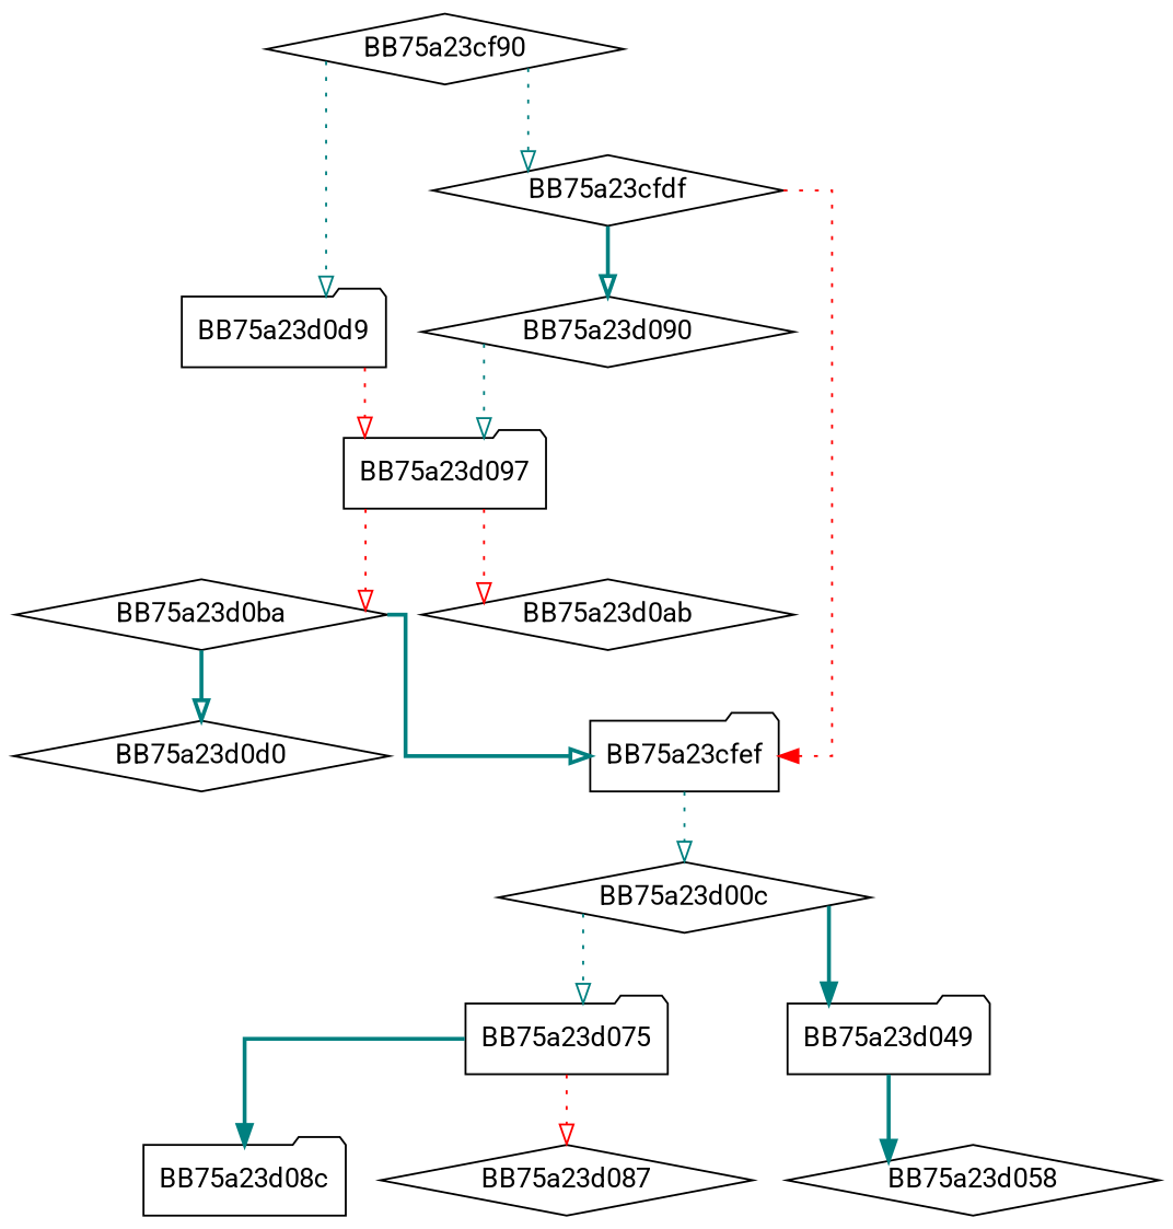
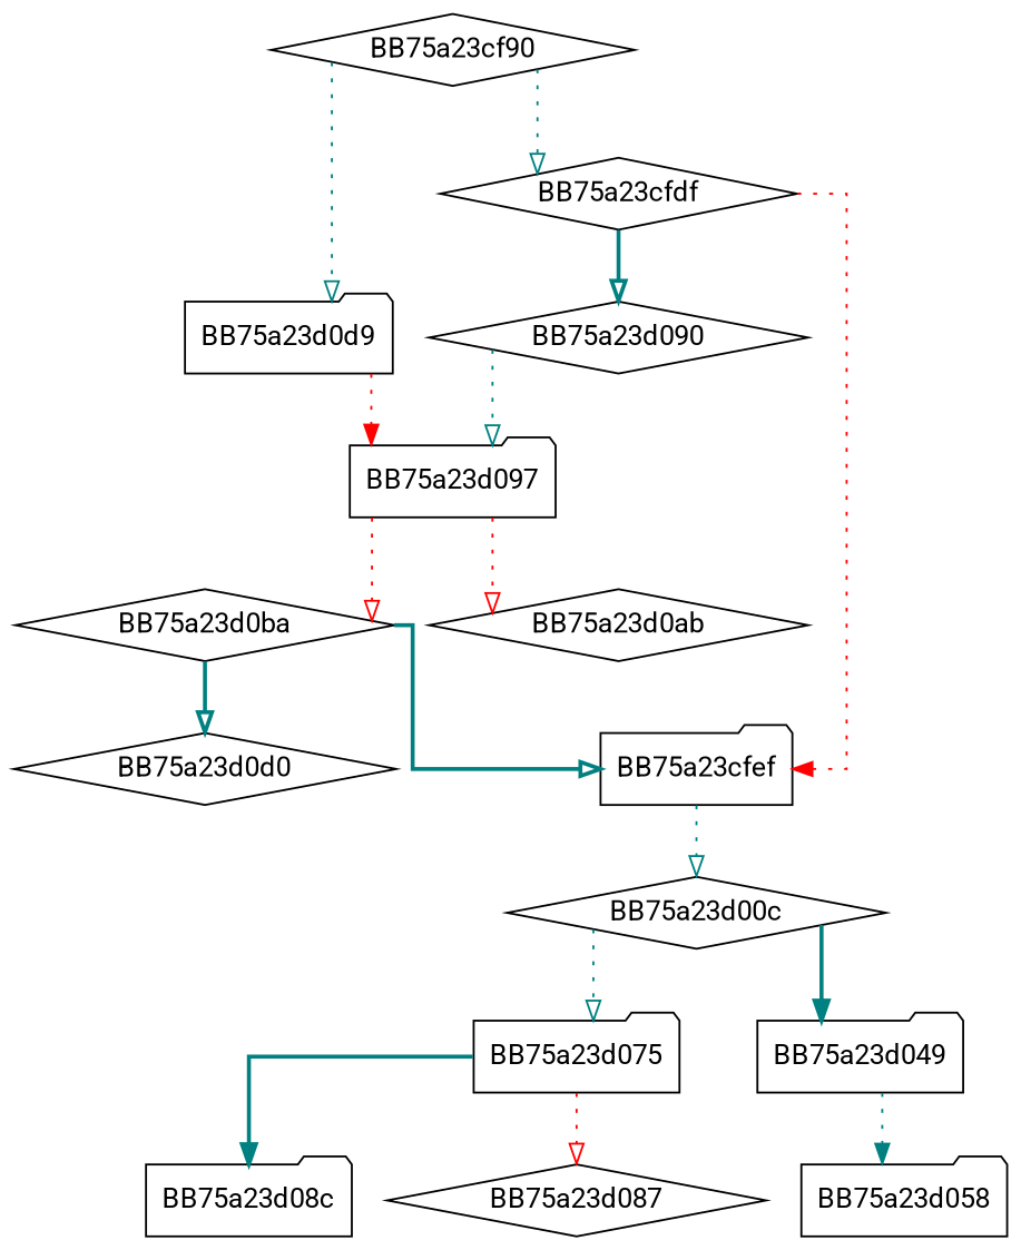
  digraph {
    fontname=Roboto
    splines=ortho
    node [fontname=Roboto shape=diamond]
    edge [arrowhead=onormal color=teal fontname=Roboto style=dotted]
    BB75a23cf90
    BB75a23d0d9 [shape=folder]
    BB75a23cfdf
    BB75a23d097 [shape=folder]
    BB75a23d090
    BB75a23cfef [shape=folder]
    BB75a23d0ba
    BB75a23d0ab
    BB75a23d00c
    BB75a23d075 [shape=folder]
    BB75a23d049 [shape=folder]
    BB75a23d08c [shape=folder]
    BB75a23d087
-   BB75a23d058
+   BB75a23d058 [shape=folder]
    BB75a23d0d0
    BB75a23cf90 -> BB75a23d0d9
    BB75a23cf90 -> BB75a23cfdf
-   BB75a23d0d9 -> BB75a23d097 [color=red]
+   BB75a23d0d9 -> BB75a23d097 [arrowhead=normal color=red]
    BB75a23cfdf -> BB75a23d090 [style=bold]
    BB75a23cfdf -> BB75a23cfef [arrowhead=normal color=red]
    BB75a23d097 -> BB75a23d0ba [color=red]
    BB75a23d097 -> BB75a23d0ab [color=red]
    BB75a23d090 -> BB75a23d097
    BB75a23cfef -> BB75a23d00c
    BB75a23d0ba -> BB75a23cfef [style=bold]
    BB75a23d0ba -> BB75a23d0d0 [style=bold]
    BB75a23d00c -> BB75a23d075
    BB75a23d00c -> BB75a23d049 [arrowhead=normal style=bold]
    BB75a23d075 -> BB75a23d08c [arrowhead=normal style=bold]
    BB75a23d075 -> BB75a23d087 [color=red]
-   BB75a23d049 -> BB75a23d058 [arrowhead=normal style=bold]
+   BB75a23d049 -> BB75a23d058 [arrowhead=normal]
  }
